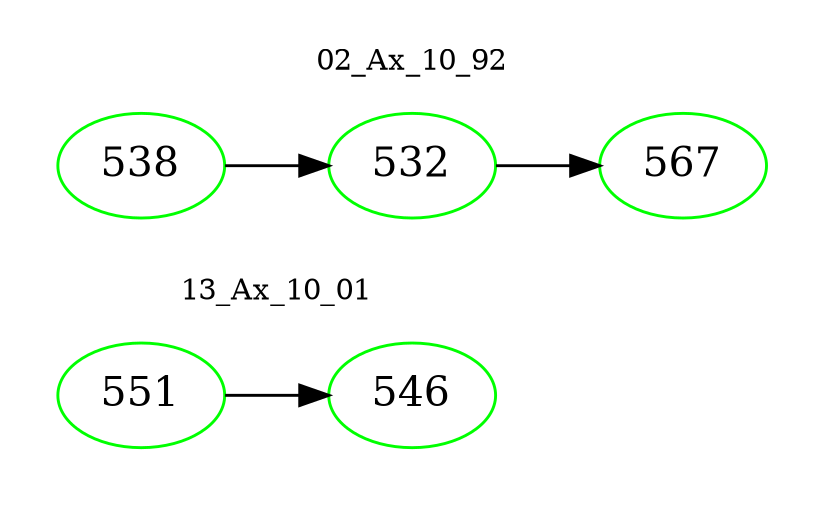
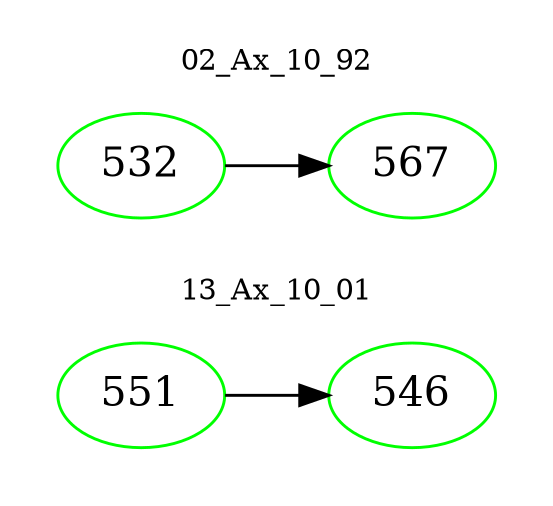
  digraph {
    fontname="DejaVu Serif"
    rankdir=LR
    node [color=green fontname="DejaVu Serif"]
    edge [color=black fontname="DejaVu Serif"]
    n1 [label=551]
    n2 [label=546]
-   n3 [label=538]
    n4 [label=532]
    n5 [label=567]
    subgraph cluster_1 {
      color=white
      fontsize=10
      label="13_Ax_10_01"
      n1
      n2
    }
    subgraph cluster_2 {
      color=white
      fontsize=10
      label="02_Ax_10_92"
-     n3
      n4
      n5
    }
    n1 -> n2
-   n3 -> n4
    n4 -> n5
  }
